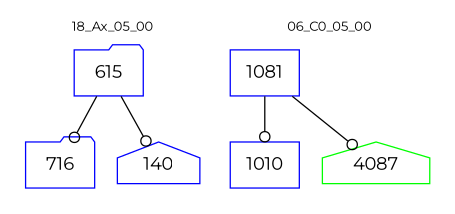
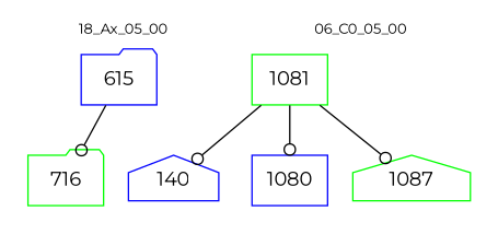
  digraph {
    fontname=Montserrat
    node [color=blue fontname=Montserrat shape=folder]
    edge [arrowhead=odot color=black fontname=Montserrat]
    n1 [label=615]
-   n2 [label=716]
+   n2 [color=green label=716]
    n3 [label=140 shape=house]
-   n4 [label=1081 shape=box]
-   n5 [label=1010 shape=box]
-   n6 [color=green label=4087 shape=house]
+   n4 [color=green label=1081 shape=box]
+   n5 [label=1080 shape=box]
+   n6 [color=green label=1087 shape=house]
    subgraph cluster_1 {
      color=white
      fontsize=10
      label="18_Ax_05_00"
      n1
      n2
      n3
    }
    subgraph cluster_2 {
      color=white
      fontsize=10
      label="06_C0_05_00"
      n4
      n5
      n6
    }
    n1 -> n2
-   n1 -> n3
+   n4 -> n3
    n4 -> n5
    n4 -> n6
  }
